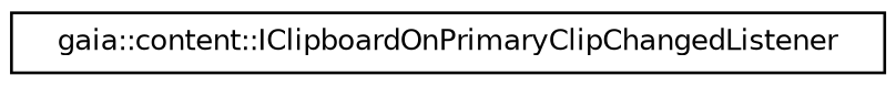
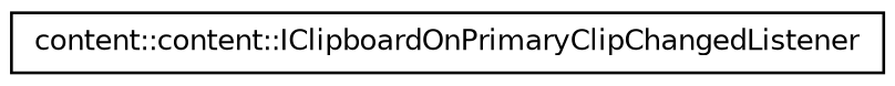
  digraph {
    rankdir=LR
-   n1 [color=black fillcolor=white fontname=Helvetica fontsize=10 height=0.2 label="gaia::content::IClipboardOnPrimaryClipChangedListener" shape=record style=filled width=0.4]
+   n1 [color=black fillcolor=white fontname=Helvetica fontsize=10 height=0.2 label="content::content::IClipboardOnPrimaryClipChangedListener" shape=record style=filled width=0.4]
  }
